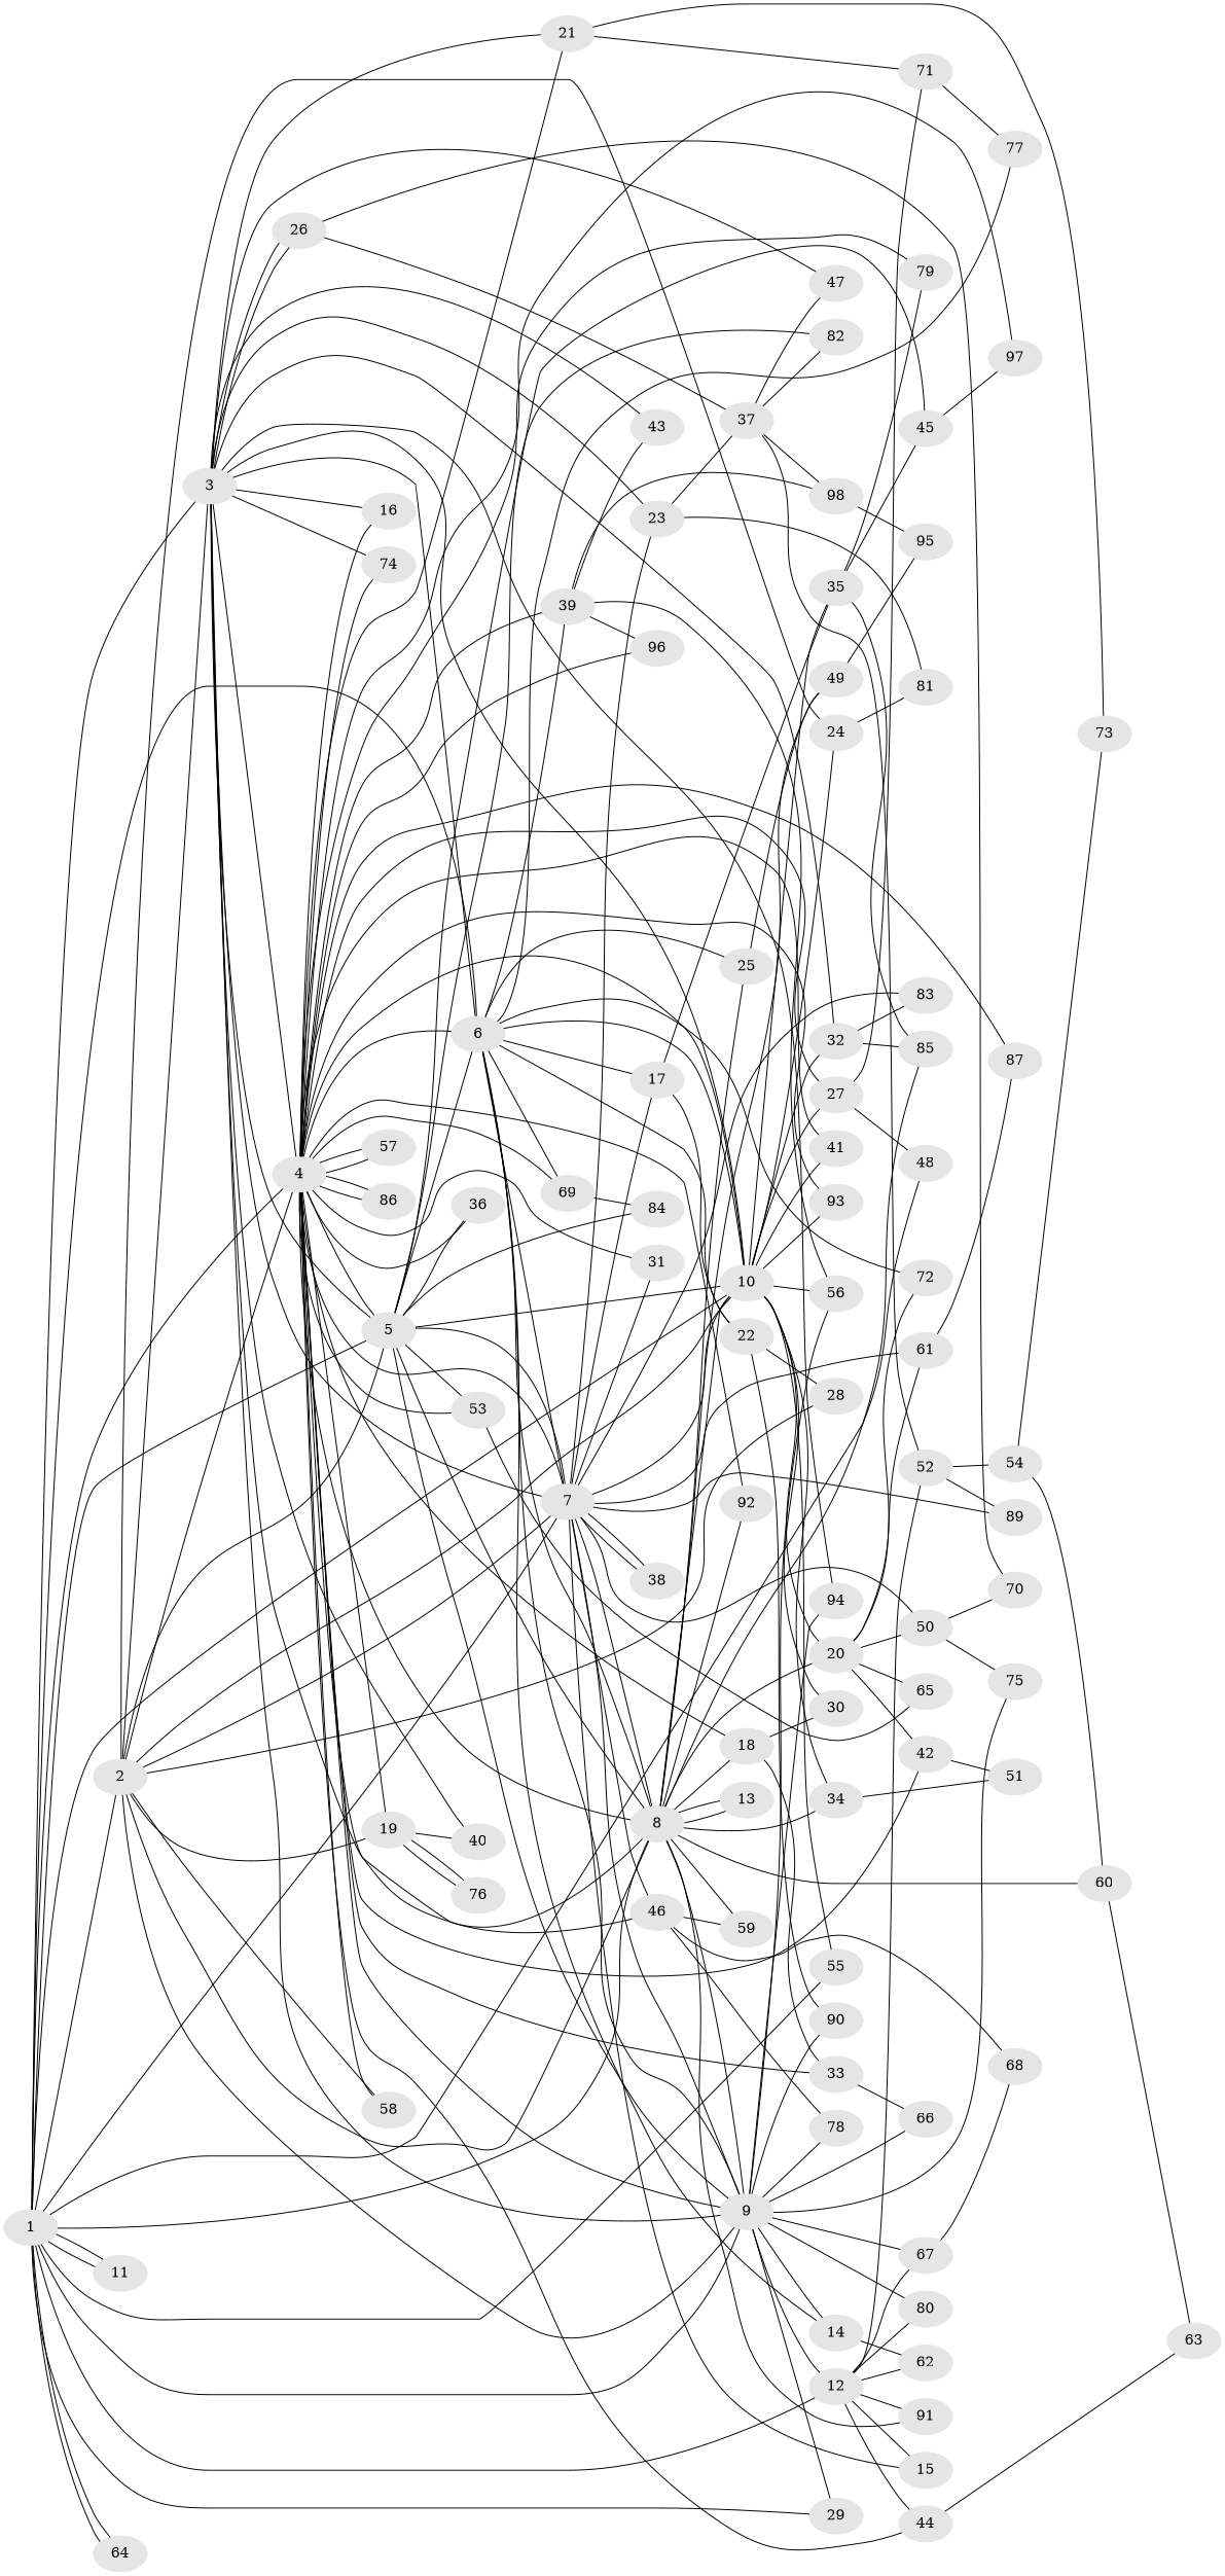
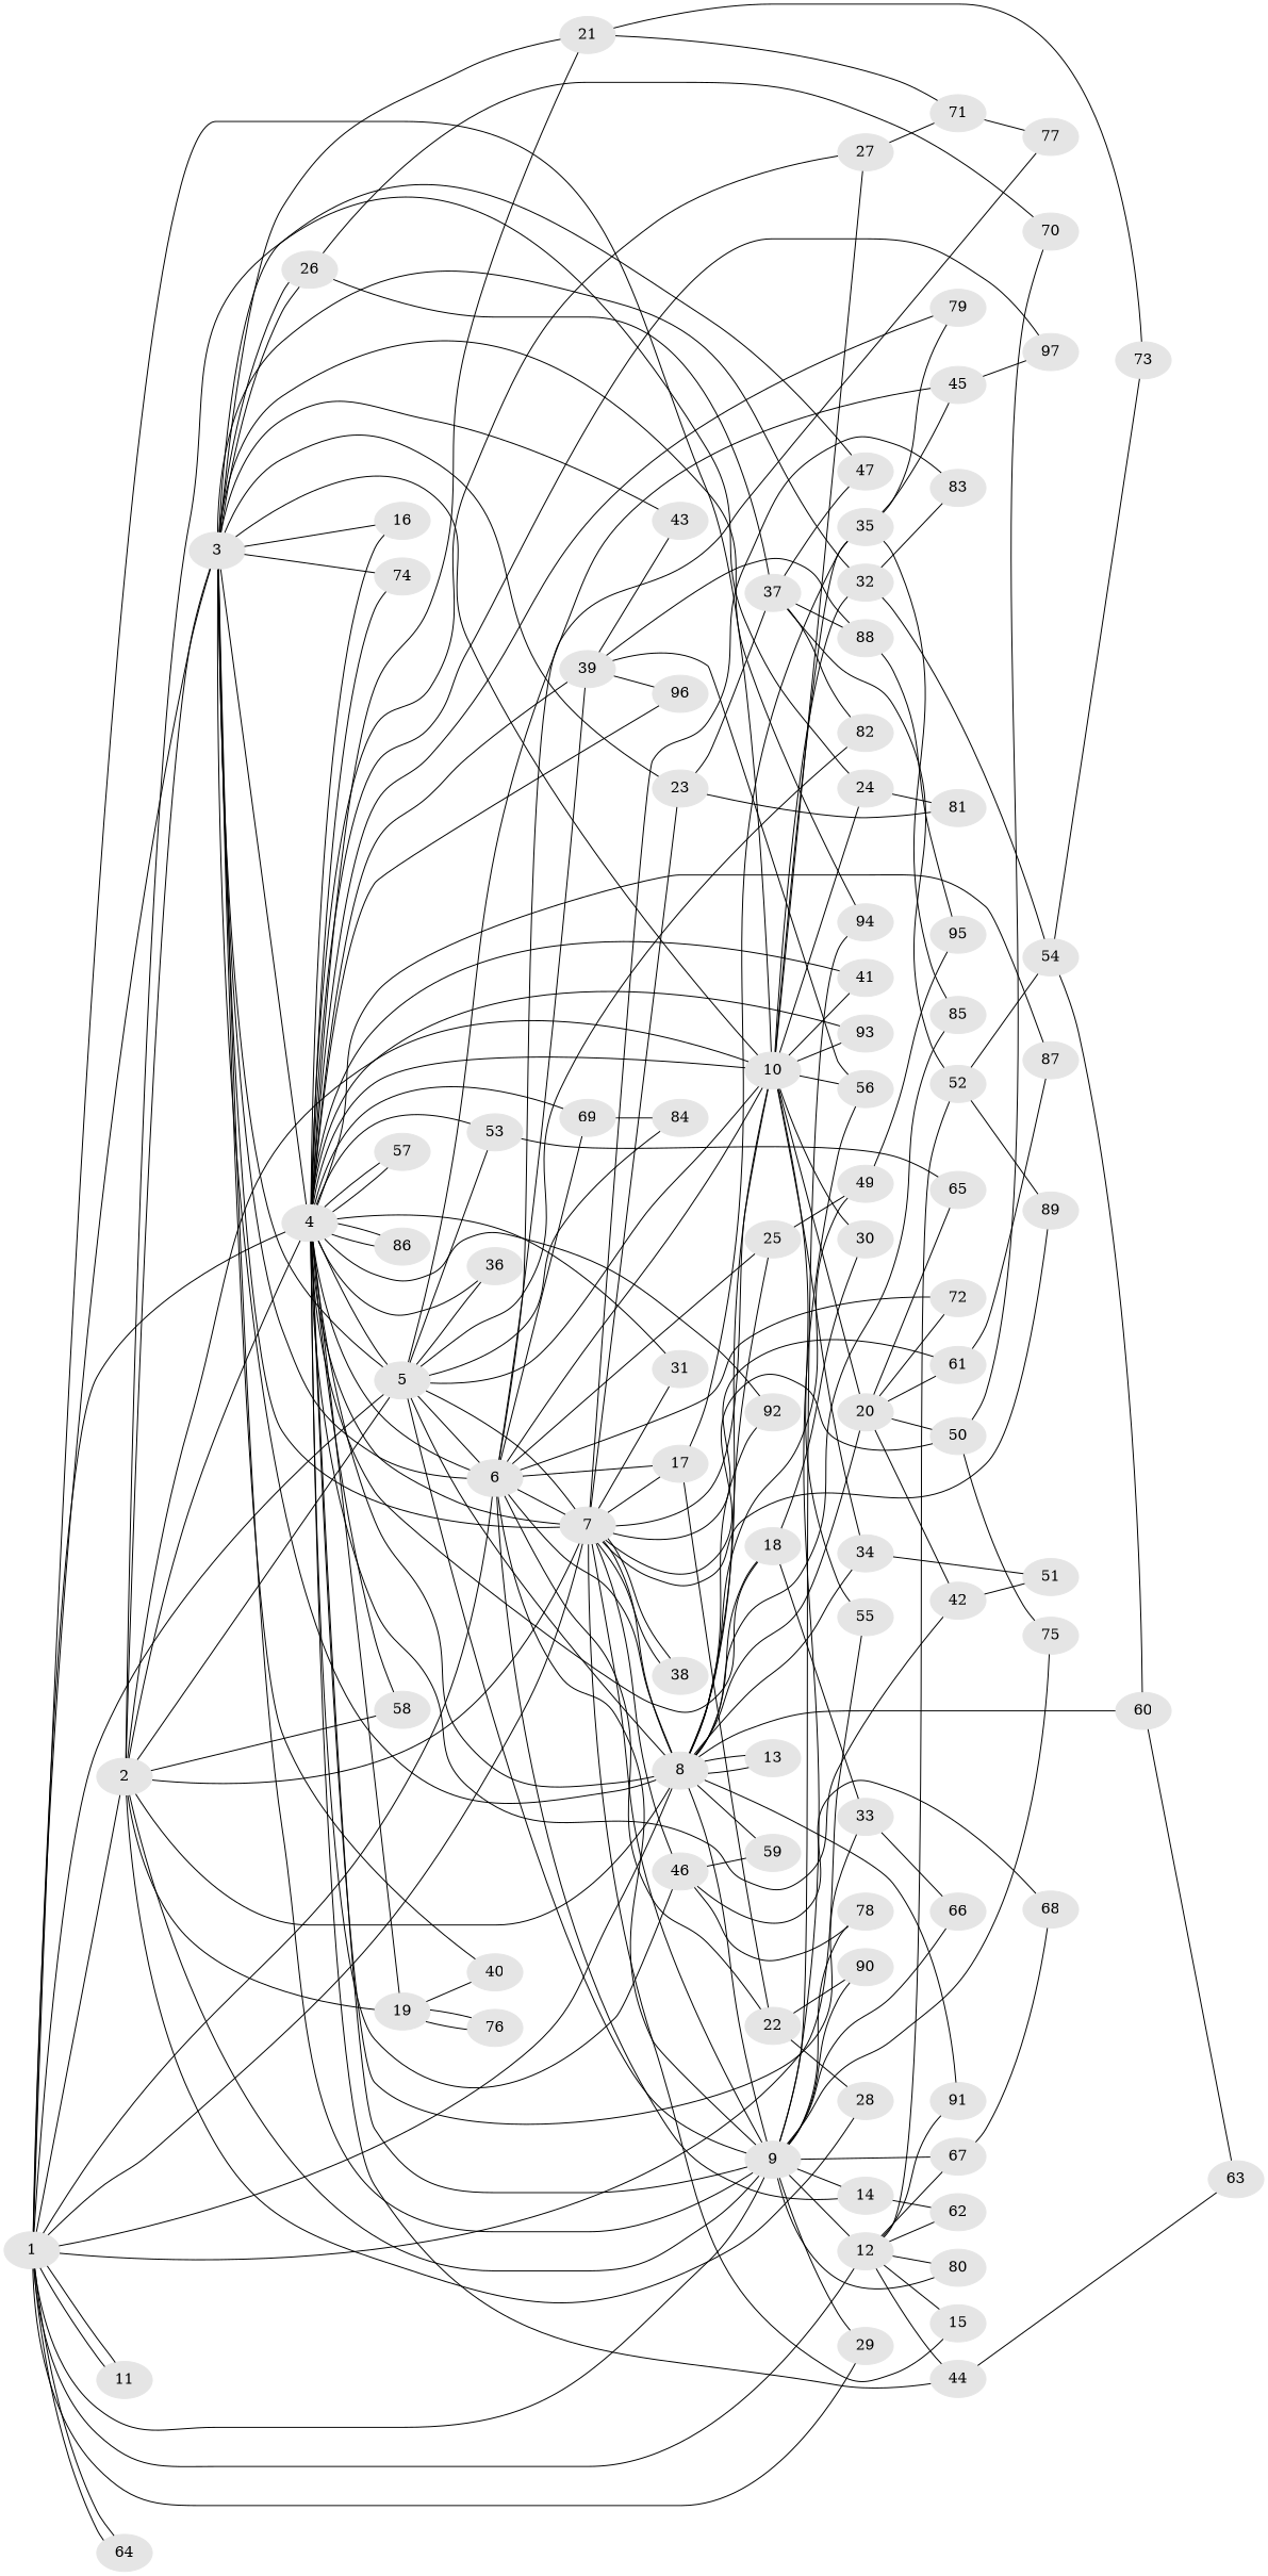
  graph {
    rankdir=LR
    node [color=gray90 style=filled]
    1
    2
    3
    4
    5
    6
    7
    8
    9
    10
    11
    12
    29
-   48
    55
    64
    19
    24
    28
    58
    16
    21
    23
    26
    32
    40
    43
    47
    74
    94
    18
    27
    31
    33
    36
    39
    41
    42
    44
    46
    53
    57
    69
    79
    86
    87
    92
    93
    96
    97
    45
    82
    84
    14
    17
    22
    25
    72
    77
    15
    38
    50
    61
    83
    89
    13
    20
    34
    49
    59
    60
    85
    91
    66
    67
    75
    78
    80
    90
    56
    30
    35
    52
    62
    76
    81
    71
    73
    37
    70
    54
-   88 [label=98]
+   88
    51
    63
    68
    65
    95
    1 -- 2
    1 -- 3
    1 -- 4
    1 -- 5
    1 -- 6
    1 -- 7
    1 -- 8
    1 -- 9
    1 -- 10
    1 -- 11
    1 -- 11
    1 -- 12
    1 -- 29
-   1 -- 48
    1 -- 55
    1 -- 64
    1 -- 64
    2 -- 3
    2 -- 4
    2 -- 5
    2 -- 7
    2 -- 8
    2 -- 9
    2 -- 10
    2 -- 19
    2 -- 24
    2 -- 28
    2 -- 58
    3 -- 4
    3 -- 5
    3 -- 6
    3 -- 7
    3 -- 8
    3 -- 9
    3 -- 10
    3 -- 16
    3 -- 21
    3 -- 23
    3 -- 26
    3 -- 26
    3 -- 32
    3 -- 40
    3 -- 43
    3 -- 47
    3 -- 74
    3 -- 94
    4 -- 5
    4 -- 6
    4 -- 7
    4 -- 8
    4 -- 9
    4 -- 10
    4 -- 19
    4 -- 58
    4 -- 16
    4 -- 21
    4 -- 74
    4 -- 18
    4 -- 27
    4 -- 31
    4 -- 33
    4 -- 36
    4 -- 39
    4 -- 41
    4 -- 42
    4 -- 44
    4 -- 46
    4 -- 53
    4 -- 57
    4 -- 57
    4 -- 69
    4 -- 79
    4 -- 86
    4 -- 86
    4 -- 87
    4 -- 92
    4 -- 93
    4 -- 96
    4 -- 97
    5 -- 6
    5 -- 7
    5 -- 8
    5 -- 9
    5 -- 10
    5 -- 36
    5 -- 53
    5 -- 45
    5 -- 82
    5 -- 84
    6 -- 7
    6 -- 8
    6 -- 9
    6 -- 10
    6 -- 39
    6 -- 69
    6 -- 14
    6 -- 17
    6 -- 22
    6 -- 25
    6 -- 72
    6 -- 77
    7 -- 8
    7 -- 9
    7 -- 10
    7 -- 23
    7 -- 31
    7 -- 46
    7 -- 17
    7 -- 15
    7 -- 38
    7 -- 38
    7 -- 50
    7 -- 61
    7 -- 83
    7 -- 89
    8 -- 9
    8 -- 10
    8 -- 18
    8 -- 92
    8 -- 25
    8 -- 13
    8 -- 13
    8 -- 20
    8 -- 34
    8 -- 49
    8 -- 59
    8 -- 60
    8 -- 85
    8 -- 91
    9 -- 12
    9 -- 29
    9 -- 94
    9 -- 14
    9 -- 66
    9 -- 67
    9 -- 75
    9 -- 78
    9 -- 80
    9 -- 90
    9 -- 56
    10 -- 55
    10 -- 24
    10 -- 32
    10 -- 27
    10 -- 41
    10 -- 93
    10 -- 20
    10 -- 34
    10 -- 56
    10 -- 30
    10 -- 35
    12 -- 44
    12 -- 15
    12 -- 91
    12 -- 67
    12 -- 80
    12 -- 52
    12 -- 62
    19 -- 40
    19 -- 76
    19 -- 76
    24 -- 81
    21 -- 71
    21 -- 73
    23 -- 81
    23 -- 37
    26 -- 37
    26 -- 70
    32 -- 83
-   32 -- 85
+   32 -- 54
    18 -- 33
    18 -- 30
-   27 -- 48
    27 -- 71
    33 -- 66
    39 -- 43
    39 -- 96
    39 -- 56
    39 -- 88
    42 -- 51
    44 -- 63
    46 -- 59
    46 -- 78
    46 -- 68
    53 -- 65
    69 -- 84
    45 -- 97
    14 -- 62
    17 -- 22
    17 -- 35
    22 -- 28
    22 -- 90
    25 -- 49
    50 -- 75
    50 -- 70
    61 -- 87
    20 -- 42
    20 -- 72
    20 -- 50
    20 -- 61
    20 -- 65
    34 -- 51
    49 -- 95
    60 -- 63
    67 -- 68
    35 -- 79
    35 -- 45
    35 -- 85
    52 -- 89
    52 -- 54
    71 -- 77
    37 -- 47
    37 -- 82
    37 -- 52
    37 -- 88
    54 -- 60
    54 -- 73
    88 -- 95
  }
